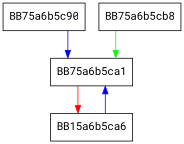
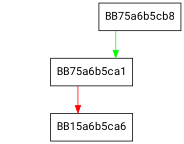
  digraph {
    fontname="Roboto Mono"
    splines=ortho
    node [fontname="Roboto Mono" shape=box]
    edge [color=blue fontname="Roboto Mono"]
-   BB75a6b5c90
    BB75a6b5ca1
    n3 [label=BB15a6b5ca6]
    BB75a6b5cb8
-   BB75a6b5c90 -> BB75a6b5ca1
    BB75a6b5ca1 -> n3 [color=red]
-   n3 -> BB75a6b5ca1
    BB75a6b5cb8 -> BB75a6b5ca1 [color=green]
  }
